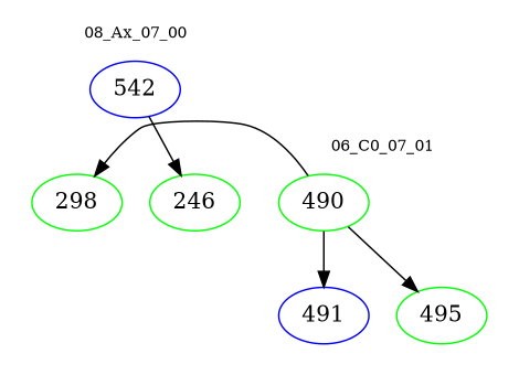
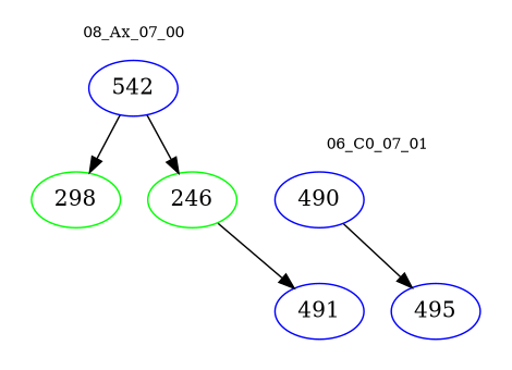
  digraph {
    node [color=blue]
    edge [color=black]
    n1 [label=542]
    n2 [color=green label=298]
    n3 [color=green label=246]
-   n4 [color=green label=490]
-   n5 [color=green label=495]
+   n4 [label=490]
+   n5 [label=495]
    n6 [label=491]
    subgraph cluster_1 {
      color=white
      fontsize=10
      label="08_Ax_07_00"
      n1
      n2
      n3
    }
    subgraph cluster_2 {
      color=white
      fontsize=10
      label="06_C0_07_01"
      n4
      n5
      n6
    }
-   n4 -> n2
+   n1 -> n2
    n1 -> n3
    n4 -> n5
-   n4 -> n6
+   n3 -> n6
  }
